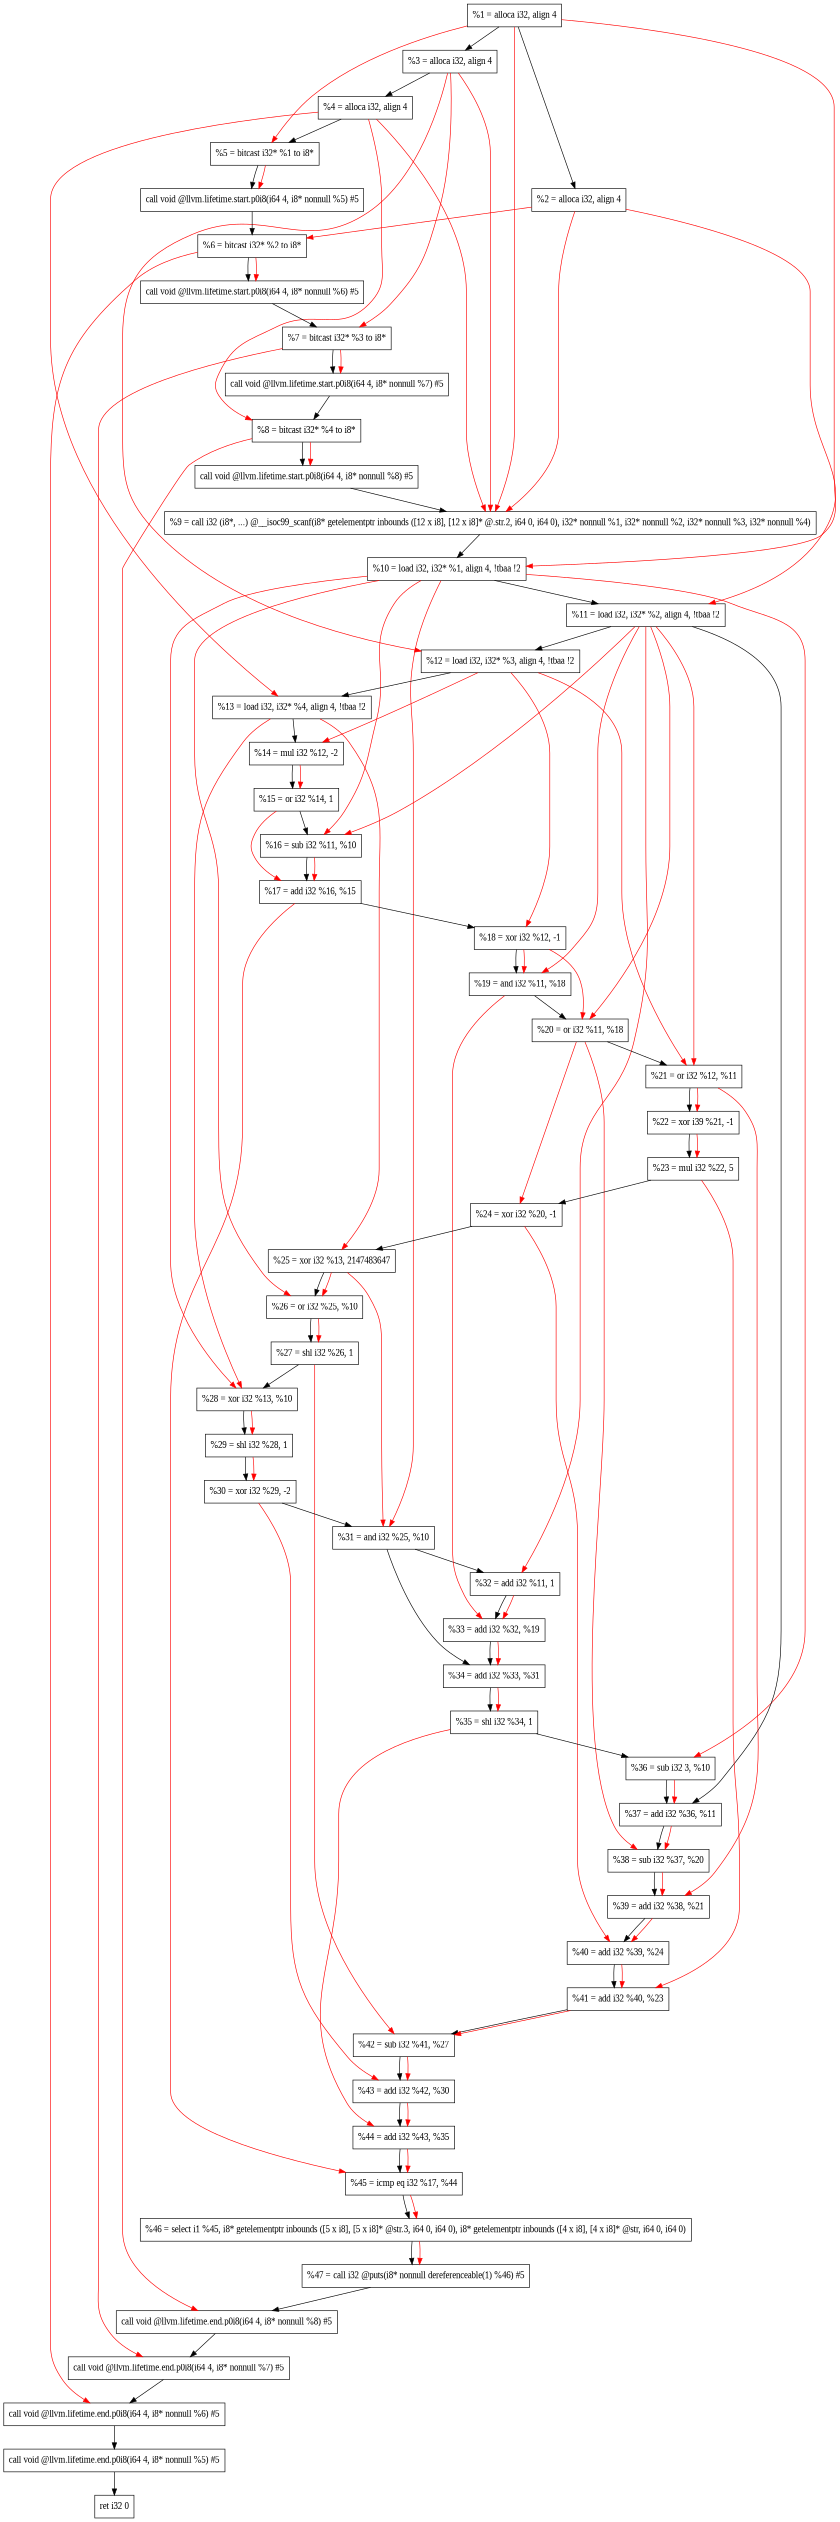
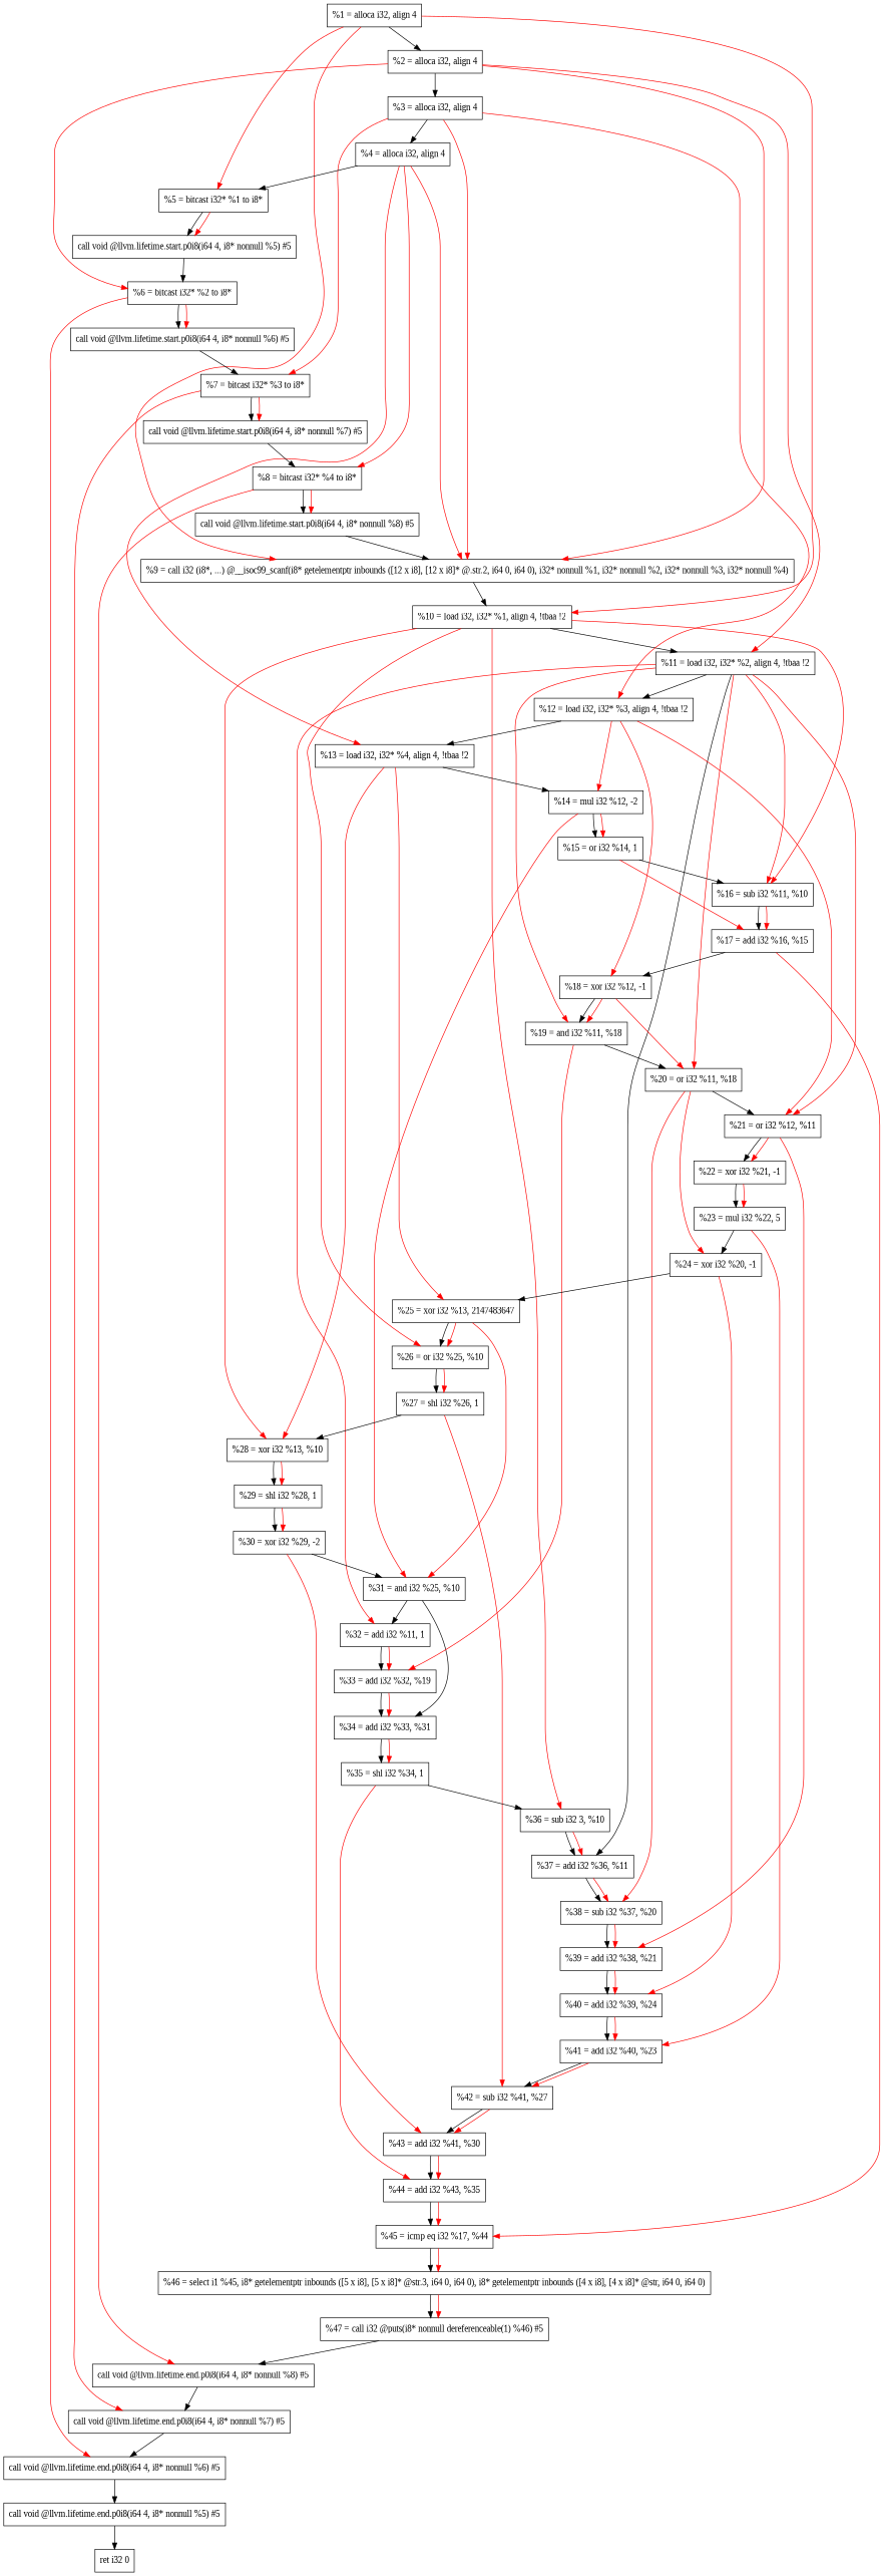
  digraph {
    fontname="Liberation Serif"
    node [fontname="Liberation Serif" shape=record]
    edge [fontname="Liberation Serif" color=red]
    n1 [label="  %1 = alloca i32, align 4"]
    n2 [label="  %2 = alloca i32, align 4"]
    n3 [label="  %5 = bitcast i32* %1 to i8*"]
    n4 [label="  %9 = call i32 (i8*, ...) @__isoc99_scanf(i8* getelementptr inbounds ([12 x i8], [12 x i8]* @.str.2, i64 0, i64 0), i32* nonnull %1, i32* nonnull %2, i32* nonnull %3, i32* nonnull %4)"]
    n5 [label="  %10 = load i32, i32* %1, align 4, !tbaa !2"]
    n6 [label="  %3 = alloca i32, align 4"]
    n7 [label="  %6 = bitcast i32* %2 to i8*"]
    n8 [label="  %11 = load i32, i32* %2, align 4, !tbaa !2"]
    n9 [label="  call void @llvm.lifetime.start.p0i8(i64 4, i8* nonnull %5) #5"]
    n10 [label="  %16 = sub i32 %11, %10"]
    n11 [label="  %26 = or i32 %25, %10"]
    n12 [label="  %28 = xor i32 %13, %10"]
    n13 [label="  %31 = and i32 %25, %10"]
    n14 [label="  %36 = sub i32 3, %10"]
    n15 [label="  %4 = alloca i32, align 4"]
    n16 [label="  %7 = bitcast i32* %3 to i8*"]
    n17 [label="  %12 = load i32, i32* %3, align 4, !tbaa !2"]
    n18 [label="  call void @llvm.lifetime.start.p0i8(i64 4, i8* nonnull %6) #5"]
    n19 [label="  call void @llvm.lifetime.end.p0i8(i64 4, i8* nonnull %6) #5"]
    n20 [label="  %19 = and i32 %11, %18"]
    n21 [label="  %20 = or i32 %11, %18"]
    n22 [label="  %21 = or i32 %12, %11"]
    n23 [label="  %32 = add i32 %11, 1"]
    n24 [label="  %37 = add i32 %36, %11"]
    n25 [label="  %8 = bitcast i32* %4 to i8*"]
    n26 [label="  %13 = load i32, i32* %4, align 4, !tbaa !2"]
    n27 [label="  call void @llvm.lifetime.start.p0i8(i64 4, i8* nonnull %7) #5"]
    n28 [label="  call void @llvm.lifetime.end.p0i8(i64 4, i8* nonnull %7) #5"]
    n29 [label="  %14 = mul i32 %12, -2"]
    n30 [label="  %18 = xor i32 %12, -1"]
    n31 [label="  call void @llvm.lifetime.start.p0i8(i64 4, i8* nonnull %8) #5"]
    n32 [label="  call void @llvm.lifetime.end.p0i8(i64 4, i8* nonnull %8) #5"]
    n33 [label="  %25 = xor i32 %13, 2147483647"]
    n34 [label="  call void @llvm.lifetime.end.p0i8(i64 4, i8* nonnull %5) #5"]
    n35 [label="  ret i32 0"]
    n36 [label="  %17 = add i32 %16, %15"]
    n37 [label="  %27 = shl i32 %26, 1"]
    n38 [label="  %29 = shl i32 %28, 1"]
    n39 [label="  %34 = add i32 %33, %31"]
    n40 [label="  %33 = add i32 %32, %19"]
    n41 [label="  %24 = xor i32 %20, -1"]
    n42 [label="  %38 = sub i32 %37, %20"]
-   n43 [label="%22 = xor i39 %21, -1"]
+   n43 [label="  %22 = xor i32 %21, -1"]
    n44 [label="  %39 = add i32 %38, %21"]
    n45 [label="  %15 = or i32 %14, 1"]
    n46 [label="  %45 = icmp eq i32 %17, %44"]
    n47 [label="  %46 = select i1 %45, i8* getelementptr inbounds ([5 x i8], [5 x i8]* @str.3, i64 0, i64 0), i8* getelementptr inbounds ([4 x i8], [4 x i8]* @str, i64 0, i64 0)"]
    n48 [label="  %40 = add i32 %39, %24"]
    n49 [label="  %23 = mul i32 %22, 5"]
    n50 [label="  %41 = add i32 %40, %23"]
    n51 [label="  %42 = sub i32 %41, %27"]
-   n52 [label="  %43 = add i32 %42, %30"]
+   n52 [label="%43 = add i32 %41, %30"]
    n53 [label="  %30 = xor i32 %29, -2"]
    n54 [label="  %44 = add i32 %43, %35"]
    n55 [label="  %35 = shl i32 %34, 1"]
    n56 [label="  %47 = call i32 @puts(i8* nonnull dereferenceable(1) %46) #5"]
    n1 -> n2 [color=""]
    n1 -> n3
    n1 -> n4
    n1 -> n5
    n2 -> n4
-   n1 -> n6 [color=""]
+   n2 -> n6 [color=""]
    n2 -> n7
    n2 -> n8
    n3 -> n9 [color=""]
    n3 -> n9
    n4 -> n5 [color=""]
    n5 -> n8 [color=""]
    n5 -> n10
    n5 -> n11
    n5 -> n12
-   n5 -> n13
+   n29 -> n13
    n5 -> n14
    n6 -> n4
    n6 -> n15 [color=""]
    n6 -> n16
    n6 -> n17
    n7 -> n18 [color=""]
    n7 -> n18
    n7 -> n19
    n8 -> n10
    n8 -> n17 [color=""]
    n8 -> n20
    n8 -> n21
    n8 -> n22
    n8 -> n23
    n8 -> n24 [color=black]
    n9 -> n7 [color=""]
    n10 -> n36 [color=""]
    n10 -> n36
    n11 -> n37 [color=""]
    n11 -> n37
    n12 -> n38 [color=""]
    n12 -> n38
    n13 -> n23 [color=""]
    n13 -> n39 [color=black]
    n14 -> n24 [color=""]
    n14 -> n24
    n15 -> n3 [color=""]
    n15 -> n4
    n15 -> n25
    n15 -> n26
    n16 -> n27 [color=""]
    n16 -> n27
    n16 -> n28
    n17 -> n22
    n17 -> n26 [color=""]
    n17 -> n29
    n17 -> n30
    n18 -> n16 [color=""]
    n19 -> n34 [color=""]
    n20 -> n21 [color=""]
    n20 -> n40
    n21 -> n22 [color=""]
    n21 -> n41
    n21 -> n42
    n22 -> n43 [color=""]
    n22 -> n43
    n22 -> n44
    n23 -> n40 [color=""]
    n23 -> n40
    n24 -> n42 [color=""]
    n24 -> n42
    n25 -> n31 [color=""]
    n25 -> n31
    n25 -> n32
    n26 -> n12
    n26 -> n29 [color=""]
    n26 -> n33
    n27 -> n25 [color=""]
    n28 -> n19 [color=""]
    n29 -> n45 [color=""]
    n29 -> n45
    n30 -> n20 [color=""]
    n30 -> n20
    n30 -> n21
    n31 -> n4 [color=""]
    n32 -> n28 [color=""]
    n33 -> n11 [color=""]
    n33 -> n11
    n33 -> n13
    n34 -> n35 [color=""]
    n36 -> n30 [color=""]
    n36 -> n46
    n37 -> n12 [color=""]
    n37 -> n51
    n38 -> n53 [color=""]
    n38 -> n53
    n39 -> n55 [color=""]
    n39 -> n55
    n40 -> n39 [color=""]
    n40 -> n39
    n41 -> n33 [color=""]
    n41 -> n48
    n42 -> n44 [color=""]
    n42 -> n44
    n43 -> n49 [color=""]
    n43 -> n49
    n44 -> n48 [color=""]
    n44 -> n48
    n45 -> n10 [color=""]
    n45 -> n36
    n46 -> n47 [color=""]
    n46 -> n47
    n47 -> n56 [color=""]
    n47 -> n56
    n48 -> n50 [color=""]
    n48 -> n50
    n49 -> n41 [color=""]
    n49 -> n50
    n50 -> n51 [color=""]
    n50 -> n51
    n51 -> n52 [color=""]
    n51 -> n52
    n52 -> n54 [color=""]
    n52 -> n54
    n53 -> n13 [color=""]
    n53 -> n52
    n54 -> n46 [color=""]
    n54 -> n46
    n55 -> n14 [color=""]
    n55 -> n54
    n56 -> n32 [color=""]
  }
